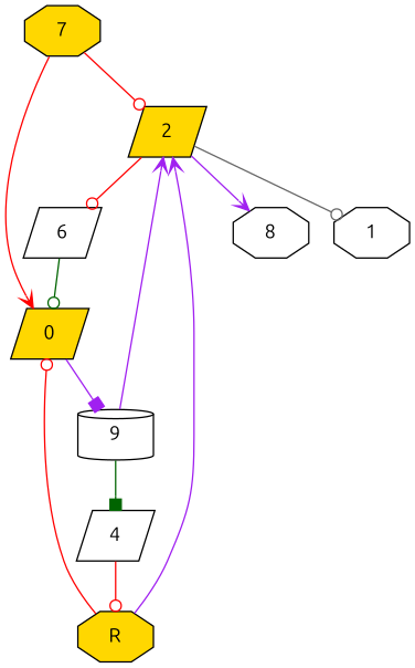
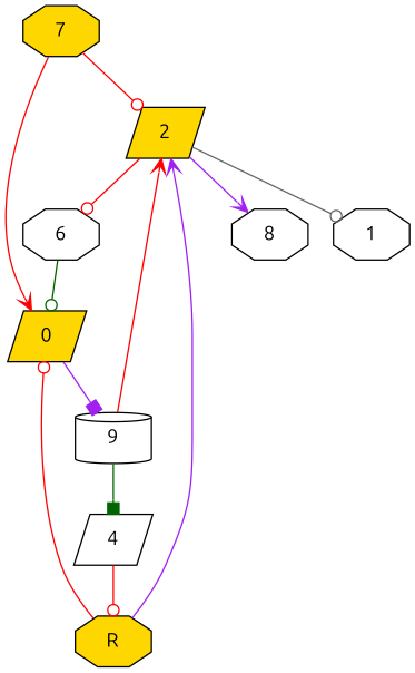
  digraph {
    fontname=Ubuntu
    node [fillcolor=white fontname=Ubuntu shape=octagon style=filled]
    edge [arrowhead=odot color=red fontname=Ubuntu]
    1
    2 [fillcolor=gold shape=parallelogram]
-   6 [shape=parallelogram]
+   6
    8
    n5 [fillcolor=gold label=0 shape=parallelogram]
    n6 [label=9 shape=cylinder]
    4 [shape=parallelogram]
    R [fillcolor=gold]
    7 [fillcolor=gold]
    2 -> 1 [color=gray40]
    2 -> 6
    2 -> 8 [arrowhead=vee color=purple]
    6 -> n5 [color=darkgreen]
    n5 -> n6 [arrowhead=box color=purple]
-   n6 -> 2 [arrowhead=vee color=purple]
+   n6 -> 2 [arrowhead=vee]
    n6 -> 4 [arrowhead=box color=darkgreen]
    4 -> R
    R -> 2 [arrowhead=vee color=purple]
    R -> n5
    7 -> 2
    7 -> n5 [arrowhead=vee]
  }
